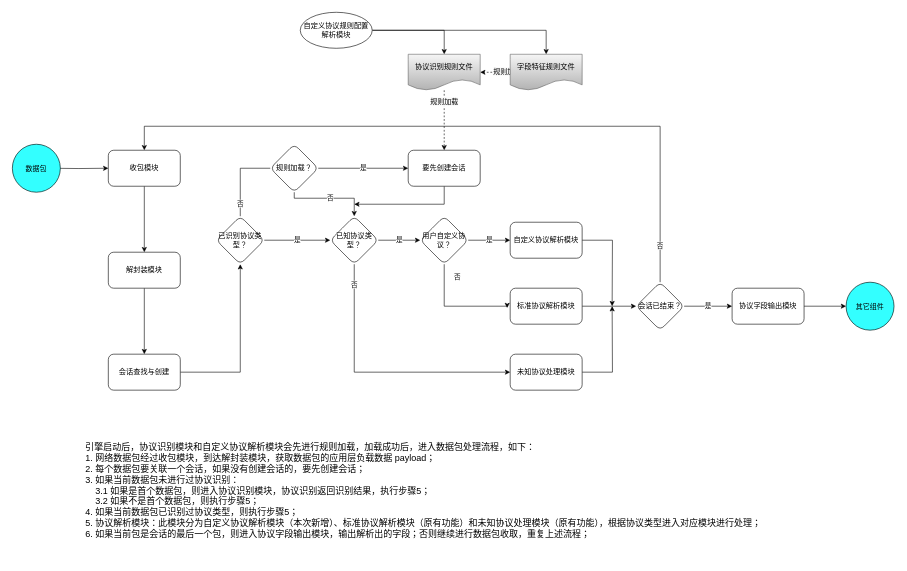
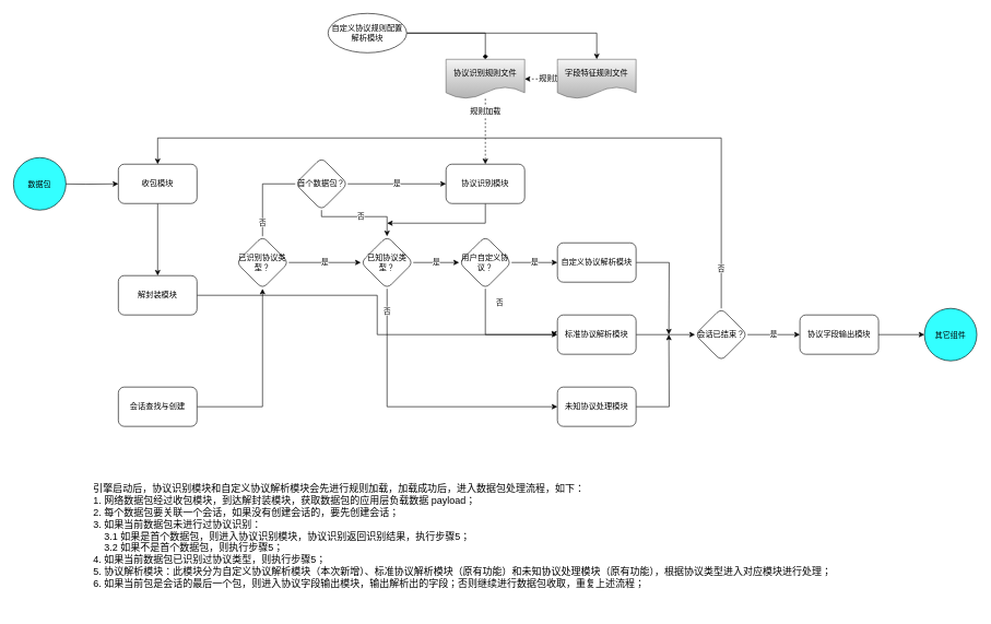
  <mxCell id="0" />
  <mxCell id="1" parent="0" />
  <mxCell id="2" value="" style="edgeStyle=orthogonalEdgeStyle;rounded=0;orthogonalLoop=1;jettySize=auto;html=1;" parent="1" target="5" edge="1"><mxGeometry relative="1" as="geometry"><mxPoint x="81" y="280" as="sourcePoint" /></mxGeometry></mxCell>
  <mxCell id="3" value="&lt;div style=&quot;font-size: 1px&quot;&gt;&lt;font style=&quot;font-size:11.64px;font-family:Open Sans;color:#000000;direction:ltr;letter-spacing:0px;line-height:120%;opacity:1&quot;&gt;数据包&lt;/font&gt;&lt;/div&gt;" style="verticalAlign=middle;align=center;overflow=width;vsdxID=11;fillColor=#33FFFF;gradientColor=none;shape=stencil(jZLdDoIwDIWfZrdka6PEa8T3MDJkERkZoOPtZekIG/h313an/XaaMsy66txKBrzrjb7Jpyr6iuGRAaimkkb1U8QwZ5iV2sir0UNTUN6endJFd/1wEyz1cdcBfKRsR+mJlJfBkFTEWp+mabIXVLJAJYAED17lS4L7NosRg48YCz5AA8oMXkauGTM0/BquNfiP10UuNtbsljKDf3j9igyXF2/cxtPH7bYtxoq3HqdgOYNS1TVdUfi+PpupRCeH+Qs=);strokeColor=#000000;spacingTop=-3;spacingBottom=-3;spacingLeft=-3;spacingRight=-3;points=[];labelBackgroundColor=none;rounded=0;html=1;whiteSpace=wrap;" parent="1" vertex="1"><mxGeometry x="20" y="240" width="80" height="80" as="geometry" /></mxCell>
  <mxCell id="4" value="" style="edgeStyle=orthogonalEdgeStyle;rounded=0;orthogonalLoop=1;jettySize=auto;html=1;" parent="1" source="5" target="8" edge="1"><mxGeometry relative="1" as="geometry" /></mxCell>
  <mxCell id="5" value="收包模块" style="rounded=1;whiteSpace=wrap;html=1;" parent="1" vertex="1"><mxGeometry x="180" y="250" width="120" height="60" as="geometry" /></mxCell>
  <mxCell id="6" value="引擎启动后，协议识别模块和自定义协议解析模块会先进行规则加载，加载成功后，进入数据包处理流程，如下：&lt;br&gt;1. 网络数据包经过收包模块，到达解封装模块，获取数据包的应用层负载数据 payload；&lt;br&gt;2. 每个数据包要关联一个会话，如果没有创建会话的，要先创建会话；&lt;br&gt;3. 如果当前数据包未进行过协议识别：&lt;br&gt;&lt;span style=&quot;&quot;&gt;&lt;span style=&quot;&quot;&gt;&amp;nbsp;&amp;nbsp;&amp;nbsp;&amp;nbsp;&lt;/span&gt;&lt;/span&gt;3.1 如果是首个数据包，则进入协议识别模块，协议识别返回识别结果，执行步骤5；&lt;br&gt;&lt;span style=&quot;&quot;&gt;&lt;span style=&quot;&quot;&gt;&amp;nbsp;&amp;nbsp;&amp;nbsp;&amp;nbsp;&lt;/span&gt;&lt;/span&gt;3.2 如果不是首个数据包，则执行步骤5；&lt;br&gt;4. 如果当前数据包已识别过协议类型，则执行步骤5；&lt;br&gt;5. 协议解析模块：此模块分为自定义协议解析模块（本次新增）、标准协议解析模块（原有功能）和未知协议处理模块（原有功能），根据协议类型进入对应模块进行处理；&lt;br&gt;6. 如果当前包是会话的最后一个包，则进入协议字段输出模块，输出解析出的字段；否则继续进行数据包收取，重复上述流程；" style="text;html=1;strokeColor=none;fillColor=none;align=left;verticalAlign=top;whiteSpace=wrap;rounded=0;fontSize=15;" parent="1" vertex="1"><mxGeometry x="140" y="730" width="1150" height="200" as="geometry" /></mxCell>
- <mxCell id="7" value="" style="edgeStyle=orthogonalEdgeStyle;rounded=0;orthogonalLoop=1;jettySize=auto;html=1;" parent="1" source="8" target="10" edge="1"><mxGeometry relative="1" as="geometry" /></mxCell>
+ <mxCell id="7" value="" style="edgeStyle=orthogonalEdgeStyle;rounded=0;orthogonalLoop=1;jettySize=auto;html=1;" parent="1" source="8" target="21" edge="1"><mxGeometry relative="1" as="geometry" /></mxCell>
  <mxCell id="8" value="解封装模块" style="rounded=1;whiteSpace=wrap;html=1;" parent="1" vertex="1"><mxGeometry x="180" y="420" width="120" height="60" as="geometry" /></mxCell>
  <mxCell id="9" value="" style="edgeStyle=orthogonalEdgeStyle;rounded=0;orthogonalLoop=1;jettySize=auto;html=1;entryX=0.5;entryY=1;entryDx=0;entryDy=0;" parent="1" source="10" target="40" edge="1"><mxGeometry relative="1" as="geometry"><Array as="points"><mxPoint x="400" y="620" /></Array></mxGeometry></mxCell>
  <mxCell id="10" value="会话查找与创建" style="rounded=1;whiteSpace=wrap;html=1;" parent="1" vertex="1"><mxGeometry x="180" y="590" width="120" height="60" as="geometry" /></mxCell>
  <mxCell id="11" value="是" style="edgeStyle=orthogonalEdgeStyle;rounded=0;orthogonalLoop=1;jettySize=auto;html=1;" parent="1" source="13" target="15" edge="1"><mxGeometry relative="1" as="geometry" /></mxCell>
  <mxCell id="12" value="否" style="edgeStyle=orthogonalEdgeStyle;rounded=0;orthogonalLoop=1;jettySize=auto;html=1;exitX=0.5;exitY=1;exitDx=0;exitDy=0;entryX=0.5;entryY=0;entryDx=0;entryDy=0;" edge="1" parent="1" source="13" target="44"><mxGeometry relative="1" as="geometry"><mxPoint x="590" y="370" as="targetPoint" /><Array as="points"><mxPoint x="490" y="330" /><mxPoint x="590" y="330" /></Array></mxGeometry></mxCell>
- <mxCell id="13" value="规则加载？" style="rhombus;whiteSpace=wrap;html=1;rounded=1;" parent="1" vertex="1"><mxGeometry x="450" y="240" width="80" height="80" as="geometry" /></mxCell>
+ <mxCell id="13" value="首个数据包？" style="rhombus;whiteSpace=wrap;html=1;rounded=1;" parent="1" vertex="1"><mxGeometry x="450" y="240" width="80" height="80" as="geometry" /></mxCell>
  <mxCell id="14" style="edgeStyle=orthogonalEdgeStyle;rounded=0;orthogonalLoop=1;jettySize=auto;html=1;" edge="1" parent="1" source="15"><mxGeometry relative="1" as="geometry"><mxPoint x="590" y="340" as="targetPoint" /><Array as="points"><mxPoint x="740" y="340" /></Array></mxGeometry></mxCell>
- <mxCell id="15" value="要先创建会话" style="whiteSpace=wrap;html=1;rounded=1;" parent="1" vertex="1"><mxGeometry x="680" y="250" width="120" height="60" as="geometry" /></mxCell>
+ <mxCell id="15" value="协议识别模块" style="whiteSpace=wrap;html=1;rounded=1;" parent="1" vertex="1"><mxGeometry x="680" y="250" width="120" height="60" as="geometry" /></mxCell>
  <mxCell id="16" value="" style="edgeStyle=orthogonalEdgeStyle;rounded=0;orthogonalLoop=1;jettySize=auto;html=1;exitX=0.5;exitY=1;exitDx=0;exitDy=0;" parent="1" source="19" edge="1"><mxGeometry relative="1" as="geometry"><Array as="points"><mxPoint x="740" y="510" /></Array><mxPoint x="845" y="513" as="targetPoint" /></mxGeometry></mxCell>
  <mxCell id="17" value="否" style="edgeLabel;html=1;align=center;verticalAlign=middle;resizable=0;points=[];" parent="16" vertex="1" connectable="0"><mxGeometry relative="1" as="geometry"><mxPoint x="2" y="-50" as="offset" /></mxGeometry></mxCell>
  <mxCell id="18" value="是" style="edgeStyle=orthogonalEdgeStyle;rounded=0;orthogonalLoop=1;jettySize=auto;html=1;" parent="1" source="19" target="23" edge="1"><mxGeometry relative="1" as="geometry" /></mxCell>
  <mxCell id="19" value="用户自定义协议？" style="rhombus;whiteSpace=wrap;html=1;rounded=1;" parent="1" vertex="1"><mxGeometry x="700" y="360" width="80" height="80" as="geometry" /></mxCell>
  <mxCell id="20" style="edgeStyle=orthogonalEdgeStyle;rounded=0;orthogonalLoop=1;jettySize=auto;html=1;entryX=0;entryY=0.5;entryDx=0;entryDy=0;" parent="1" source="21" target="29" edge="1"><mxGeometry relative="1" as="geometry" /></mxCell>
  <mxCell id="21" value="标准协议解析模块" style="whiteSpace=wrap;html=1;rounded=1;" parent="1" vertex="1"><mxGeometry x="850" y="480" width="120" height="60" as="geometry" /></mxCell>
  <mxCell id="22" style="edgeStyle=orthogonalEdgeStyle;rounded=0;orthogonalLoop=1;jettySize=auto;html=1;" edge="1" parent="1" source="23"><mxGeometry relative="1" as="geometry"><mxPoint x="1020" y="510" as="targetPoint" /></mxGeometry></mxCell>
  <mxCell id="23" value="自定义协议解析模块" style="whiteSpace=wrap;html=1;rounded=1;" parent="1" vertex="1"><mxGeometry x="850" y="370" width="120" height="60" as="geometry" /></mxCell>
  <mxCell id="24" value="" style="edgeStyle=orthogonalEdgeStyle;rounded=0;orthogonalLoop=1;jettySize=auto;html=1;" parent="1" source="25" target="26" edge="1"><mxGeometry relative="1" as="geometry" /></mxCell>
  <mxCell id="25" value="协议字段输出模块" style="whiteSpace=wrap;html=1;rounded=1;" parent="1" vertex="1"><mxGeometry x="1220" y="480" width="120" height="60" as="geometry" /></mxCell>
  <mxCell id="26" value="&lt;div style=&quot;font-size: 1px&quot;&gt;&lt;font style=&quot;font-size:11.64px;font-family:Open Sans;color:#000000;direction:ltr;letter-spacing:0px;line-height:120%;opacity:1&quot;&gt;其它组件&lt;/font&gt;&lt;/div&gt;" style="verticalAlign=middle;align=center;overflow=width;vsdxID=12;fillColor=#33FFFF;gradientColor=none;shape=stencil(jZLdDoIwDIWfZrdka6PEa8T3MDJkERkZoOPtZekIG/h313an/XaaMsy66txKBrzrjb7Jpyr6iuGRAaimkkb1U8QwZ5iV2sir0UNTUN6endJFd/1wEyz1cdcBfKRsR+mJlJfBkFTEWp+mabIXVLJAJYAED17lS4L7NosRg48YCz5AA8oMXkauGTM0/BquNfiP10UuNtbsljKDf3j9igyXF2/cxtPH7bYtxoq3HqdgOYNS1TVdUfi+PpupRCeH+Qs=);strokeColor=#000000;spacingTop=-3;spacingBottom=-3;spacingLeft=-3;spacingRight=-3;points=[];labelBackgroundColor=none;rounded=0;html=1;whiteSpace=wrap;" parent="1" vertex="1"><mxGeometry x="1410" y="470" width="80" height="80" as="geometry" /></mxCell>
  <mxCell id="27" value="是" style="edgeStyle=orthogonalEdgeStyle;rounded=0;orthogonalLoop=1;jettySize=auto;html=1;" parent="1" source="29" target="25" edge="1"><mxGeometry relative="1" as="geometry" /></mxCell>
  <mxCell id="28" value="否" style="edgeStyle=orthogonalEdgeStyle;rounded=0;orthogonalLoop=1;jettySize=auto;html=1;entryX=0.5;entryY=0;entryDx=0;entryDy=0;" parent="1" source="29" target="5" edge="1"><mxGeometry x="-0.894" relative="1" as="geometry"><mxPoint x="1100" y="520" as="targetPoint" /><Array as="points"><mxPoint x="1100" y="210" /><mxPoint x="240" y="210" /></Array><mxPoint as="offset" /></mxGeometry></mxCell>
  <mxCell id="29" value="会话已结束？" style="rhombus;whiteSpace=wrap;html=1;rounded=1;" parent="1" vertex="1"><mxGeometry x="1060" y="470" width="80" height="80" as="geometry" /></mxCell>
  <mxCell id="30" style="edgeStyle=orthogonalEdgeStyle;rounded=0;orthogonalLoop=1;jettySize=auto;html=1;" parent="1" source="32" target="36" edge="1"><mxGeometry relative="1" as="geometry" /></mxCell>
- <mxCell id="31" style="edgeStyle=orthogonalEdgeStyle;rounded=0;orthogonalLoop=1;jettySize=auto;html=1;entryX=0.5;entryY=0;entryDx=0;entryDy=0;" parent="1" source="32" target="34" edge="1"><mxGeometry relative="1" as="geometry" /></mxCell>
+ <mxCell id="31" style="edgeStyle=orthogonalEdgeStyle;rounded=0;orthogonalLoop=1;jettySize=auto;html=1;entryX=0.5;entryY=0;entryDx=0;entryDy=0;endArrow=diamond;" parent="1" source="32" target="34" edge="1"><mxGeometry relative="1" as="geometry" /></mxCell>
  <mxCell id="32" value="自定义协议规则配置解析模块" style="ellipse;whiteSpace=wrap;html=1;" parent="1" vertex="1"><mxGeometry x="500" y="20" width="120" height="60" as="geometry" /></mxCell>
  <mxCell id="33" value="&lt;span style=&quot;color: rgb(0, 0, 0); font-family: &amp;quot;Open Sans&amp;quot;; font-size: 11.64px; font-style: normal; font-variant-ligatures: normal; font-variant-caps: normal; font-weight: 400; letter-spacing: normal; orphans: 2; text-align: center; text-indent: 0px; text-transform: none; widows: 2; word-spacing: 0px; -webkit-text-stroke-width: 0px; background-color: rgb(251, 251, 251); text-decoration-thickness: initial; text-decoration-style: initial; text-decoration-color: initial; float: none; display: inline !important;&quot;&gt;规则加载&lt;/span&gt;" style="edgeStyle=orthogonalEdgeStyle;rounded=0;orthogonalLoop=1;jettySize=auto;html=1;dashed=1;" parent="1" source="34" target="15" edge="1"><mxGeometry x="-0.6" relative="1" as="geometry"><Array as="points"><mxPoint x="740" y="180" /><mxPoint x="740" y="180" /></Array><mxPoint as="offset" /></mxGeometry></mxCell>
  <mxCell id="34" value="协议识别规则文件" style="shape=document;whiteSpace=wrap;html=1;boundedLbl=1;fillColor=#f5f5f5;gradientColor=#b3b3b3;strokeColor=#666666;" parent="1" vertex="1"><mxGeometry x="680" y="90" width="120" height="60" as="geometry" /></mxCell>
  <mxCell id="35" value="&lt;span style=&quot;color: rgb(0, 0, 0); font-family: &amp;quot;Open Sans&amp;quot;; font-size: 11.64px; font-style: normal; font-variant-ligatures: normal; font-variant-caps: normal; font-weight: 400; letter-spacing: normal; orphans: 2; text-align: center; text-indent: 0px; text-transform: none; widows: 2; word-spacing: 0px; -webkit-text-stroke-width: 0px; background-color: rgb(251, 251, 251); text-decoration-thickness: initial; text-decoration-style: initial; text-decoration-color: initial; float: none; display: inline !important;&quot;&gt;规则加载&lt;/span&gt;" style="edgeStyle=orthogonalEdgeStyle;rounded=0;orthogonalLoop=1;jettySize=auto;html=1;dashed=1;" parent="1" source="36" target="34" edge="1"><mxGeometry x="-0.818" relative="1" as="geometry"><mxPoint as="offset" /></mxGeometry></mxCell>
  <mxCell id="36" value="字段特征规则文件" style="shape=document;whiteSpace=wrap;html=1;boundedLbl=1;fillColor=#f5f5f5;gradientColor=#b3b3b3;strokeColor=#666666;" parent="1" vertex="1"><mxGeometry x="850" y="90" width="120" height="60" as="geometry" /></mxCell>
  <mxCell id="37" value="否" style="edgeStyle=orthogonalEdgeStyle;rounded=0;orthogonalLoop=1;jettySize=auto;html=1;entryX=0;entryY=0.5;entryDx=0;entryDy=0;exitX=0.5;exitY=0;exitDx=0;exitDy=0;endArrow=none;" edge="1" parent="1" source="40" target="13"><mxGeometry x="-0.684" relative="1" as="geometry"><mxPoint as="offset" /></mxGeometry></mxCell>
  <mxCell id="38" value="否" style="edgeStyle=orthogonalEdgeStyle;rounded=0;orthogonalLoop=1;jettySize=auto;html=1;entryX=0;entryY=0.5;entryDx=0;entryDy=0;exitX=0.5;exitY=1;exitDx=0;exitDy=0;" edge="1" parent="1" source="44" target="42"><mxGeometry x="-0.848" relative="1" as="geometry"><Array as="points"><mxPoint x="590" y="620" /></Array><mxPoint y="1" as="offset" /></mxGeometry></mxCell>
  <mxCell id="39" value="是" style="edgeStyle=orthogonalEdgeStyle;rounded=0;orthogonalLoop=1;jettySize=auto;html=1;" edge="1" parent="1" source="40" target="44"><mxGeometry relative="1" as="geometry" /></mxCell>
  <mxCell id="40" value="已识别协议类型？" style="rhombus;whiteSpace=wrap;html=1;rounded=1;" vertex="1" parent="1"><mxGeometry x="360" y="360" width="80" height="80" as="geometry" /></mxCell>
  <mxCell id="41" style="edgeStyle=orthogonalEdgeStyle;rounded=0;orthogonalLoop=1;jettySize=auto;html=1;" edge="1" parent="1" source="42"><mxGeometry relative="1" as="geometry"><mxPoint x="1020" y="510" as="targetPoint" /></mxGeometry></mxCell>
  <mxCell id="42" value="未知协议处理模块" style="whiteSpace=wrap;html=1;rounded=1;" vertex="1" parent="1"><mxGeometry x="850" y="590" width="120" height="60" as="geometry" /></mxCell>
  <mxCell id="43" value="是" style="edgeStyle=orthogonalEdgeStyle;rounded=0;orthogonalLoop=1;jettySize=auto;html=1;entryX=0;entryY=0.5;entryDx=0;entryDy=0;" edge="1" parent="1" source="44" target="19"><mxGeometry relative="1" as="geometry" /></mxCell>
  <mxCell id="44" value="已知协议类型？" style="rhombus;whiteSpace=wrap;html=1;rounded=1;" vertex="1" parent="1"><mxGeometry x="550" y="360" width="80" height="80" as="geometry" /></mxCell>
